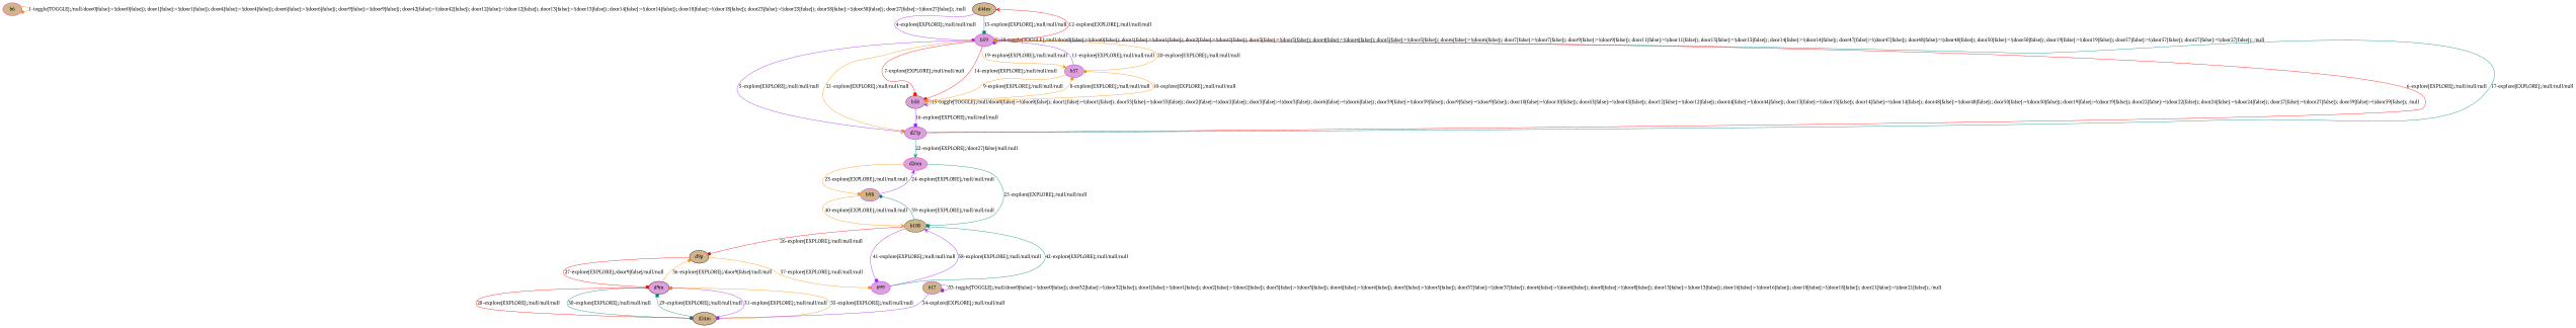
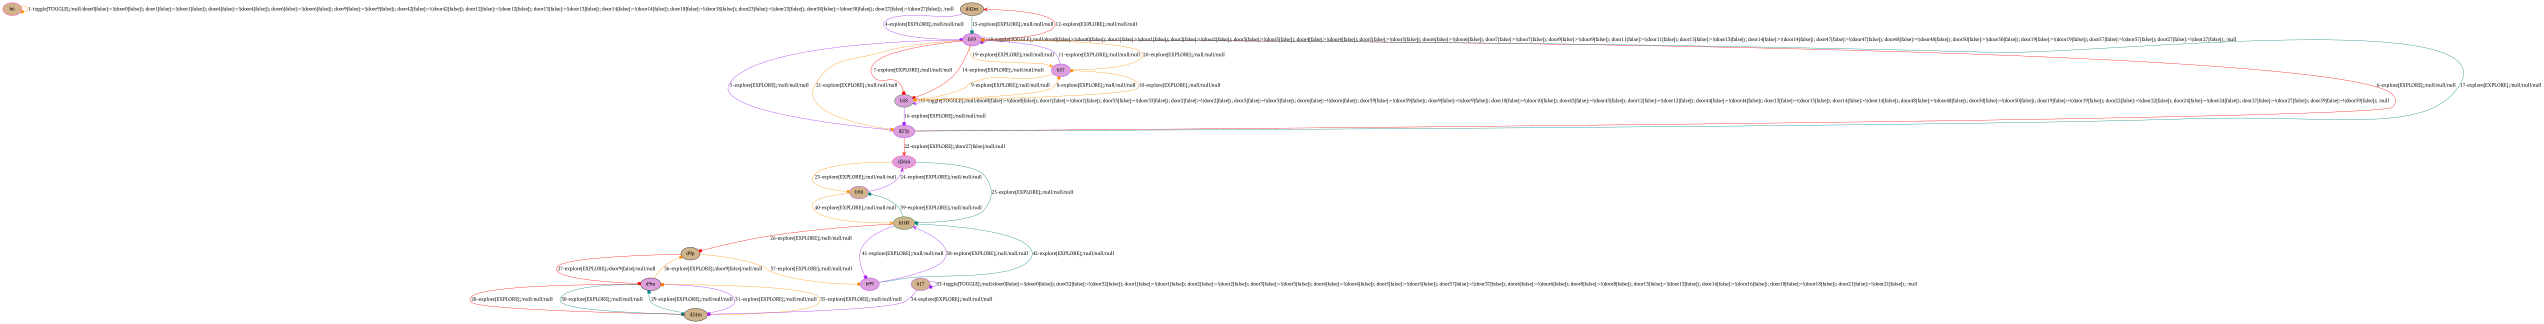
  digraph {
    fontname="PT Serif"
    node [color=purple fillcolor=tan fontname="PT Serif" style=filled]
    edge [arrowhead=dot color=darkorange fontname="PT Serif"]
    n1 [color=deeppink label=b6]
-   d42m [color=black label=d44m]
+   d42m [color=black]
    b59 [fillcolor=plum]
    d27p [fillcolor=plum]
    b58 [color=darkgreen fillcolor=plum]
    b57 [fillcolor=plum]
    n7 [color=deeppink fillcolor=plum label=d26m]
    b98
    b100 [color=darkgreen]
    d9p [color=black]
    b99 [fillcolor=plum]
    d9m [color=black fillcolor=plum]
    d24m [color=black]
    b17
    n1 -> n1 [label="1-toggle[TOGGLE];/null/door0[false]:=!(door0[false]); door1[false]:=!(door1[false]); door4[false]:=!(door4[false]); door6[false]:=!(door6[false]); door9[false]:=!(door9[false]); door42[false]:=!(door42[false]); door12[false]:=!(door12[false]); door13[false]:=!(door13[false]); door14[false]:=!(door14[false]); door18[false]:=!(door18[false]); door23[false]:=!(door23[false]); door58[false]:=!(door58[false]); door27[false]:=!(door27[false]); /null"]
    d42m -> b59 [color=purple label="4-explore[EXPLORE];/null/null/null"]
    d42m -> b59 [arrowhead=box color=teal label="13-explore[EXPLORE];/null/null/null"]
    b59 -> d42m [arrowhead=vee color=red label="12-explore[EXPLORE];/null/null/null"]
    b59 -> b59 [color=purple label="18-toggle[TOGGLE];/null/door0[false]:=!(door0[false]); door1[false]:=!(door1[false]); door2[false]:=!(door2[false]); door3[false]:=!(door3[false]); door4[false]:=!(door4[false]); door5[false]:=!(door5[false]); door6[false]:=!(door6[false]); door7[false]:=!(door7[false]); door9[false]:=!(door9[false]); door11[false]:=!(door11[false]); door13[false]:=!(door13[false]); door14[false]:=!(door14[false]); door47[false]:=!(door47[false]); door48[false]:=!(door48[false]); door50[false]:=!(door50[false]); door19[false]:=!(door19[false]); door57[false]:=!(door57[false]); door27[false]:=!(door27[false]); /null"]
    b59 -> d27p [arrowhead=vee color=purple label="5-explore[EXPLORE];/null/null/null"]
    b59 -> d27p [label="21-explore[EXPLORE];/null/null/null"]
    b59 -> b58 [arrowhead=box color=red label="7-explore[EXPLORE];/null/null/null"]
    b59 -> b58 [color=red label="14-explore[EXPLORE];/null/null/null"]
    b59 -> b57 [arrowhead=vee label="19-explore[EXPLORE];/null/null/null"]
    d27p -> b59 [color=red label="6-explore[EXPLORE];/null/null/null"]
    d27p -> b59 [arrowhead=box color=teal label="17-explore[EXPLORE];/null/null/null"]
-   d27p -> n7 [arrowhead=vee color=teal label="22-explore[EXPLORE];/door27[false]/null/null"]
+   d27p -> n7 [arrowhead=vee color=red label="22-explore[EXPLORE];/door27[false]/null/null"]
    b58 -> d27p [arrowhead=box color=purple label="16-explore[EXPLORE];/null/null/null"]
    b58 -> b58 [arrowhead=vee color=purple label="15-toggle[TOGGLE];/null/door0[false]:=!(door0[false]); door1[false]:=!(door1[false]); door33[false]:=!(door33[false]); door2[false]:=!(door2[false]); door3[false]:=!(door3[false]); door6[false]:=!(door6[false]); door39[false]:=!(door39[false]); door9[false]:=!(door9[false]); door10[false]:=!(door10[false]); door43[false]:=!(door43[false]); door12[false]:=!(door12[false]); door44[false]:=!(door44[false]); door13[false]:=!(door13[false]); door14[false]:=!(door14[false]); door48[false]:=!(door48[false]); door50[false]:=!(door50[false]); door19[false]:=!(door19[false]); door22[false]:=!(door22[false]); door24[false]:=!(door24[false]); door27[false]:=!(door27[false]); door59[false]:=!(door59[false]); /null"]
    b58 -> b57 [label="8-explore[EXPLORE];/null/null/null"]
    b58 -> b57 [label="10-explore[EXPLORE];/null/null/null"]
    b57 -> b59 [color=purple label="11-explore[EXPLORE];/null/null/null"]
    b57 -> b59 [arrowhead=box label="20-explore[EXPLORE];/null/null/null"]
    b57 -> b58 [arrowhead=box label="9-explore[EXPLORE];/null/null/null"]
    n7 -> b98 [label="23-explore[EXPLORE];/null/null/null"]
    n7 -> b100 [color=teal label="25-explore[EXPLORE];/null/null/null"]
    b98 -> n7 [arrowhead=vee color=purple label="24-explore[EXPLORE];/null/null/null"]
    b98 -> b100 [arrowhead=vee label="40-explore[EXPLORE];/null/null/null"]
    b100 -> b98 [color=teal label="39-explore[EXPLORE];/null/null/null"]
    b100 -> d9p [color=red label="26-explore[EXPLORE];/null/null/null"]
    b100 -> b99 [arrowhead=box color=purple label="41-explore[EXPLORE];/null/null/null"]
    d9p -> b99 [label="37-explore[EXPLORE];/null/null/null"]
    d9p -> d9m [arrowhead=box color=red label="27-explore[EXPLORE];/door9[false]/null/null"]
    b99 -> b100 [arrowhead=vee color=purple label="38-explore[EXPLORE];/null/null/null"]
    b99 -> b100 [arrowhead=vee color=teal label="42-explore[EXPLORE];/null/null/null"]
    d9m -> d9p [label="36-explore[EXPLORE];/door9[false]/null/null"]
    d9m -> d24m [color=red label="28-explore[EXPLORE];/null/null/null"]
    d9m -> d24m [color=teal label="30-explore[EXPLORE];/null/null/null"]
    d24m -> d9m [arrowhead=box color=teal label="29-explore[EXPLORE];/null/null/null"]
    d24m -> d9m [arrowhead=box color=purple label="31-explore[EXPLORE];/null/null/null"]
    d24m -> d9m [arrowhead=box label="35-explore[EXPLORE];/null/null/null"]
    b17 -> d24m [arrowhead=box color=purple label="34-explore[EXPLORE];/null/null/null"]
    b17 -> b17 [arrowhead=box color=purple label="33-toggle[TOGGLE];/null/door0[false]:=!(door0[false]); door32[false]:=!(door32[false]); door1[false]:=!(door1[false]); door2[false]:=!(door2[false]); door3[false]:=!(door3[false]); door4[false]:=!(door4[false]); door5[false]:=!(door5[false]); door37[false]:=!(door37[false]); door6[false]:=!(door6[false]); door8[false]:=!(door8[false]); door13[false]:=!(door13[false]); door16[false]:=!(door16[false]); door18[false]:=!(door18[false]); door21[false]:=!(door21[false]); /null"]
  }
